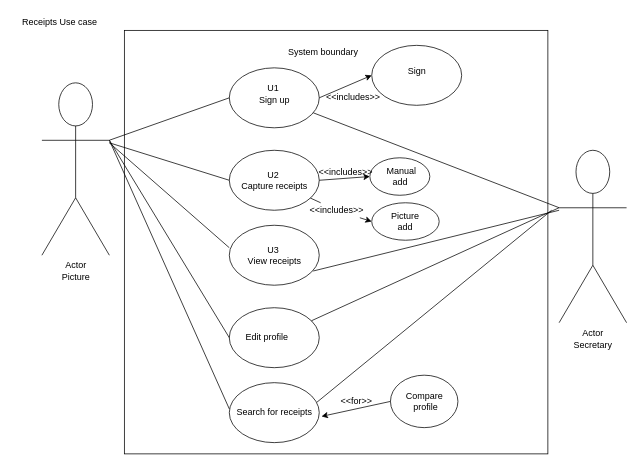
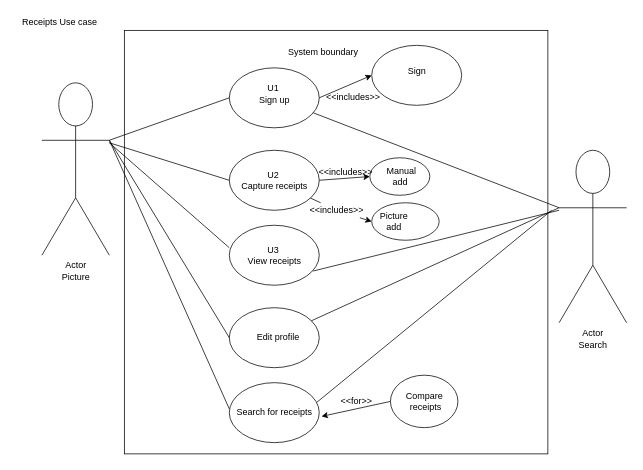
  <mxCell id="0" />
  <mxCell id="1" parent="0" />
  <mxCell id="2" value="" style="whiteSpace=wrap;html=1;aspect=fixed;" parent="1" vertex="1"><mxGeometry x="165" y="40" width="565" height="565" as="geometry" /></mxCell>
  <mxCell id="3" value="Receipts Use case&amp;nbsp;" style="text;html=1;resizable=0;autosize=1;align=center;verticalAlign=middle;points=[];fillColor=none;strokeColor=none;rounded=0;" parent="1" vertex="1"><mxGeometry x="20" y="20" width="120" height="20" as="geometry" /></mxCell>
  <mxCell id="4" value="System boundary" style="text;html=1;resizable=0;autosize=1;align=center;verticalAlign=middle;points=[];fillColor=none;strokeColor=none;rounded=0;" parent="1" vertex="1"><mxGeometry x="375" y="60" width="110" height="20" as="geometry" /></mxCell>
  <mxCell id="5" value="Actor" style="shape=umlActor;verticalLabelPosition=bottom;verticalAlign=top;html=1;outlineConnect=0;" parent="1" vertex="1"><mxGeometry x="55" y="110" width="90" height="230" as="geometry" /></mxCell>
  <mxCell id="6" value="Picture" style="text;html=1;resizable=0;autosize=1;align=center;verticalAlign=middle;points=[];fillColor=none;strokeColor=none;rounded=0;" parent="1" vertex="1"><mxGeometry x="65" y="360" width="70" height="20" as="geometry" /></mxCell>
  <mxCell id="7" value="Actor" style="shape=umlActor;verticalLabelPosition=bottom;verticalAlign=top;html=1;outlineConnect=0;" parent="1" vertex="1"><mxGeometry x="745" y="200" width="90" height="230" as="geometry" /></mxCell>
- <mxCell id="8" value="Secretary" style="text;html=1;resizable=0;autosize=1;align=center;verticalAlign=middle;points=[];fillColor=none;strokeColor=none;rounded=0;" parent="1" vertex="1"><mxGeometry x="755" y="450" width="70" height="20" as="geometry" /></mxCell>
+ <mxCell id="8" value="Search" style="text;html=1;resizable=0;autosize=1;align=center;verticalAlign=middle;points=[];fillColor=none;strokeColor=none;rounded=0;" parent="1" vertex="1"><mxGeometry x="755" y="450" width="70" height="20" as="geometry" /></mxCell>
  <mxCell id="9" value="" style="ellipse;whiteSpace=wrap;html=1;" parent="1" vertex="1"><mxGeometry x="305" y="300" width="120" height="80" as="geometry" /></mxCell>
  <mxCell id="10" value="" style="ellipse;whiteSpace=wrap;html=1;" parent="1" vertex="1"><mxGeometry x="305" y="410" width="120" height="80" as="geometry" /></mxCell>
  <mxCell id="11" value="" style="ellipse;whiteSpace=wrap;html=1;" parent="1" vertex="1"><mxGeometry x="305" y="510" width="120" height="80" as="geometry" /></mxCell>
  <mxCell id="12" value="" style="ellipse;whiteSpace=wrap;html=1;" parent="1" vertex="1"><mxGeometry x="495" y="270" width="90" height="50" as="geometry" /></mxCell>
  <mxCell id="13" value="" style="ellipse;whiteSpace=wrap;html=1;" parent="1" vertex="1"><mxGeometry x="492.5" y="210" width="80" height="50" as="geometry" /></mxCell>
  <mxCell id="14" value="" style="ellipse;whiteSpace=wrap;html=1;" parent="1" vertex="1"><mxGeometry x="495" y="60" width="120" height="80" as="geometry" /></mxCell>
  <mxCell id="15" value="" style="ellipse;whiteSpace=wrap;html=1;" parent="1" vertex="1"><mxGeometry x="305" y="200" width="120" height="80" as="geometry" /></mxCell>
  <mxCell id="16" value="" style="ellipse;whiteSpace=wrap;html=1;" parent="1" vertex="1"><mxGeometry x="305" y="90" width="120" height="80" as="geometry" /></mxCell>
  <mxCell id="17" value="" style="endArrow=none;html=1;entryX=0;entryY=0.333;entryDx=0;entryDy=0;entryPerimeter=0;" parent="1" source="16" target="7" edge="1"><mxGeometry width="50" height="50" relative="1" as="geometry"><mxPoint x="415" y="20" as="sourcePoint" /><mxPoint x="745" y="270" as="targetPoint" /></mxGeometry></mxCell>
  <mxCell id="18" value="" style="endArrow=classic;html=1;exitX=1;exitY=0.5;exitDx=0;exitDy=0;" parent="1" source="16" edge="1"><mxGeometry width="50" height="50" relative="1" as="geometry"><mxPoint x="445" y="150" as="sourcePoint" /><mxPoint x="495" y="100" as="targetPoint" /></mxGeometry></mxCell>
  <mxCell id="19" value="" style="endArrow=classic;html=1;exitX=1;exitY=0.5;exitDx=0;exitDy=0;entryX=0;entryY=0.5;entryDx=0;entryDy=0;" parent="1" source="15" target="13" edge="1"><mxGeometry width="50" height="50" relative="1" as="geometry"><mxPoint x="412.5" y="255" as="sourcePoint" /><mxPoint x="482.5" y="225" as="targetPoint" /></mxGeometry></mxCell>
  <mxCell id="20" value="" style="endArrow=classic;html=1;startArrow=none;entryX=0;entryY=0.5;entryDx=0;entryDy=0;" parent="1" source="31" target="12" edge="1"><mxGeometry width="50" height="50" relative="1" as="geometry"><mxPoint x="425" y="315" as="sourcePoint" /><mxPoint x="482.5" y="300" as="targetPoint" /></mxGeometry></mxCell>
  <mxCell id="21" value="" style="endArrow=none;html=1;exitX=0.933;exitY=0.763;exitDx=0;exitDy=0;exitPerimeter=0;" parent="1" source="9" edge="1"><mxGeometry width="50" height="50" relative="1" as="geometry"><mxPoint x="695" y="330" as="sourcePoint" /><mxPoint x="745" y="280" as="targetPoint" /></mxGeometry></mxCell>
  <mxCell id="22" value="" style="endArrow=none;html=1;entryX=0;entryY=0.333;entryDx=0;entryDy=0;entryPerimeter=0;" parent="1" source="10" target="7" edge="1"><mxGeometry width="50" height="50" relative="1" as="geometry"><mxPoint x="415" y="470" as="sourcePoint" /><mxPoint x="465" y="420" as="targetPoint" /></mxGeometry></mxCell>
  <mxCell id="23" value="" style="endArrow=none;html=1;exitX=0.975;exitY=0.325;exitDx=0;exitDy=0;exitPerimeter=0;" parent="1" source="11" edge="1"><mxGeometry width="50" height="50" relative="1" as="geometry"><mxPoint x="415" y="470" as="sourcePoint" /><mxPoint x="735" y="280" as="targetPoint" /></mxGeometry></mxCell>
  <mxCell id="24" value="" style="endArrow=none;html=1;exitX=1;exitY=0.333;exitDx=0;exitDy=0;exitPerimeter=0;" parent="1" source="5" edge="1"><mxGeometry width="50" height="50" relative="1" as="geometry"><mxPoint x="255" y="180" as="sourcePoint" /><mxPoint x="305" y="130" as="targetPoint" /></mxGeometry></mxCell>
  <mxCell id="25" value="" style="endArrow=none;html=1;" parent="1" edge="1"><mxGeometry width="50" height="50" relative="1" as="geometry"><mxPoint x="145" y="190" as="sourcePoint" /><mxPoint x="305" y="240" as="targetPoint" /></mxGeometry></mxCell>
  <mxCell id="26" value="" style="endArrow=none;html=1;exitX=1;exitY=0.333;exitDx=0;exitDy=0;exitPerimeter=0;" parent="1" source="5" edge="1"><mxGeometry width="50" height="50" relative="1" as="geometry"><mxPoint x="255" y="500" as="sourcePoint" /><mxPoint x="305" y="450" as="targetPoint" /></mxGeometry></mxCell>
  <mxCell id="27" value="" style="endArrow=none;html=1;" parent="1" edge="1"><mxGeometry width="50" height="50" relative="1" as="geometry"><mxPoint x="145" y="190" as="sourcePoint" /><mxPoint x="305" y="330" as="targetPoint" /></mxGeometry></mxCell>
  <mxCell id="28" value="" style="endArrow=none;html=1;exitX=1;exitY=0.333;exitDx=0;exitDy=0;exitPerimeter=0;" parent="1" source="5" edge="1"><mxGeometry width="50" height="50" relative="1" as="geometry"><mxPoint x="255" y="595" as="sourcePoint" /><mxPoint x="305" y="545" as="targetPoint" /></mxGeometry></mxCell>
  <mxCell id="29" value="&amp;lt;&amp;lt;includes&amp;gt;&amp;gt;" style="text;html=1;resizable=0;autosize=1;align=center;verticalAlign=middle;points=[];fillColor=none;strokeColor=none;rounded=0;" parent="1" vertex="1"><mxGeometry x="425" y="120" width="90" height="20" as="geometry" /></mxCell>
  <mxCell id="30" value="&amp;lt;&amp;lt;includes&amp;gt;&amp;gt;" style="text;html=1;resizable=0;autosize=1;align=center;verticalAlign=middle;points=[];fillColor=none;strokeColor=none;rounded=0;" parent="1" vertex="1"><mxGeometry x="415" y="220" width="90" height="20" as="geometry" /></mxCell>
  <mxCell id="31" value="&amp;lt;&amp;lt;includes&amp;gt;&amp;gt;" style="text;html=1;resizable=0;autosize=1;align=center;verticalAlign=middle;points=[];fillColor=none;strokeColor=none;rounded=0;" parent="1" vertex="1"><mxGeometry x="402.5" y="270" width="90" height="20" as="geometry" /></mxCell>
  <mxCell id="32" value="" style="endArrow=none;html=1;" parent="1" source="15" target="31" edge="1"><mxGeometry width="50" height="50" relative="1" as="geometry"><mxPoint x="412.557" y="264.388" as="sourcePoint" /><mxPoint x="482.5" y="300" as="targetPoint" /></mxGeometry></mxCell>
  <mxCell id="33" value="U1&amp;nbsp;&lt;br&gt;Sign up" style="text;html=1;resizable=0;autosize=1;align=center;verticalAlign=middle;points=[];fillColor=none;strokeColor=none;rounded=0;" parent="1" vertex="1"><mxGeometry x="335" y="110" width="60" height="30" as="geometry" /></mxCell>
  <mxCell id="34" value="Sign" style="text;html=1;resizable=0;autosize=1;align=center;verticalAlign=middle;points=[];fillColor=none;strokeColor=none;rounded=0;" parent="1" vertex="1"><mxGeometry x="535" y="85" width="40" height="20" as="geometry" /></mxCell>
  <mxCell id="35" value="U2&amp;nbsp;&lt;br&gt;Capture receipts" style="text;html=1;resizable=0;autosize=1;align=center;verticalAlign=middle;points=[];fillColor=none;strokeColor=none;rounded=0;" parent="1" vertex="1"><mxGeometry x="315" y="225" width="100" height="30" as="geometry" /></mxCell>
  <mxCell id="36" value="U3&amp;nbsp;&lt;br&gt;View receipts" style="text;html=1;resizable=0;autosize=1;align=center;verticalAlign=middle;points=[];fillColor=none;strokeColor=none;rounded=0;" parent="1" vertex="1"><mxGeometry x="320" y="325" width="90" height="30" as="geometry" /></mxCell>
- <mxCell id="37" value="Edit profile" style="text;html=1;resizable=0;autosize=1;align=center;verticalAlign=middle;points=[];fillColor=none;strokeColor=none;rounded=0;" parent="1" vertex="1"><mxGeometry x="320" y="440" width="70" height="20" as="geometry" /></mxCell>
+ <mxCell id="37" value="Edit profile" style="text;html=1;resizable=0;autosize=1;align=center;verticalAlign=middle;points=[];fillColor=none;strokeColor=none;rounded=0;" parent="1" vertex="1"><mxGeometry x="335" y="440" width="70" height="20" as="geometry" /></mxCell>
  <mxCell id="38" value="Search for receipts" style="text;html=1;resizable=0;autosize=1;align=center;verticalAlign=middle;points=[];fillColor=none;strokeColor=none;rounded=0;" parent="1" vertex="1"><mxGeometry x="305" y="540" width="120" height="20" as="geometry" /></mxCell>
  <mxCell id="39" value="Manual add&amp;nbsp;" style="text;html=1;strokeColor=none;fillColor=none;align=center;verticalAlign=middle;whiteSpace=wrap;rounded=0;" parent="1" vertex="1"><mxGeometry x="515" y="225" width="40" height="20" as="geometry" /></mxCell>
- <mxCell id="40" value="Picture add" style="text;html=1;strokeColor=none;fillColor=none;align=center;verticalAlign=middle;whiteSpace=wrap;rounded=0;" parent="1" vertex="1"><mxGeometry x="520" y="285" width="40" height="20" as="geometry" /></mxCell>
+ <mxCell id="40" value="Picture add" style="text;html=1;strokeColor=none;fillColor=none;align=center;verticalAlign=middle;whiteSpace=wrap;rounded=0;" parent="1" vertex="1"><mxGeometry x="505" y="285" width="40" height="20" as="geometry" /></mxCell>
  <mxCell id="41" value="" style="ellipse;whiteSpace=wrap;html=1;" parent="1" vertex="1"><mxGeometry x="520" y="500" width="90" height="70" as="geometry" /></mxCell>
- <mxCell id="42" value="Compare&lt;br&gt;&amp;nbsp;profile" style="text;html=1;resizable=0;autosize=1;align=center;verticalAlign=middle;points=[];fillColor=none;strokeColor=none;rounded=0;" parent="1" vertex="1"><mxGeometry x="535" y="520" width="60" height="30" as="geometry" /></mxCell>
+ <mxCell id="42" value="Compare&lt;br&gt;&amp;nbsp;receipts" style="text;html=1;resizable=0;autosize=1;align=center;verticalAlign=middle;points=[];fillColor=none;strokeColor=none;rounded=0;" parent="1" vertex="1"><mxGeometry x="535" y="520" width="60" height="30" as="geometry" /></mxCell>
  <mxCell id="43" value="" style="endArrow=classic;html=1;exitX=0;exitY=0.5;exitDx=0;exitDy=0;entryX=1.025;entryY=0.75;entryDx=0;entryDy=0;entryPerimeter=0;" parent="1" source="41" target="38" edge="1"><mxGeometry width="50" height="50" relative="1" as="geometry"><mxPoint x="415" y="490" as="sourcePoint" /><mxPoint x="465" y="440" as="targetPoint" /></mxGeometry></mxCell>
  <mxCell id="44" value="&amp;lt;&amp;lt;for&amp;gt;&amp;gt;" style="text;html=1;strokeColor=none;fillColor=none;align=center;verticalAlign=middle;whiteSpace=wrap;rounded=0;" parent="1" vertex="1"><mxGeometry x="455" y="525" width="40" height="20" as="geometry" /></mxCell>
